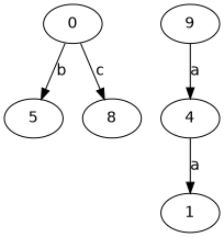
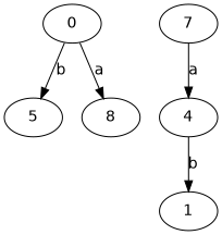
  strict digraph {
    fontname="DejaVu Sans"
    node [fontname="DejaVu Sans"]
    edge [fontname="DejaVu Sans"]
    0
    5
    8
    n4 [label=4]
-   7 [label=9]
+   7
    1
    0 -> 5 [label=b]
-   0 -> 8 [label=c]
-   n4 -> 1 [label=a]
+   0 -> 8 [label=a]
+   n4 -> 1 [label=b]
    7 -> n4 [label=a]
  }
